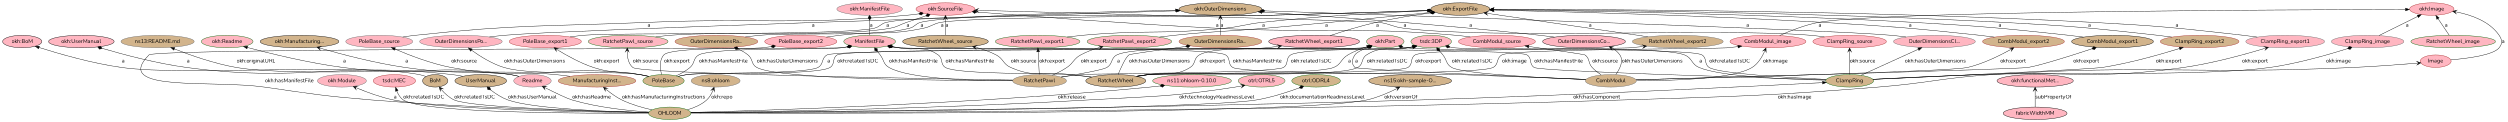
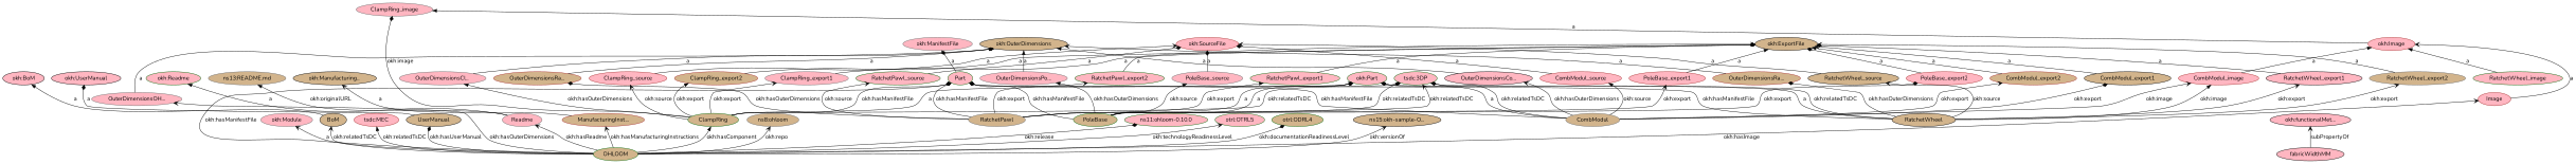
  digraph {
    fontname=Nunito
    rankdir=BT
    node [color=black fillcolor=lightpink fontname=Nunito style=filled]
    edge [arrowhead=vee fontname=Nunito]
    n1 [color=darkgreen height=.3 label="okh:Part"]
    n2 [color=gray40 height=.3 label="okh:ManifestFile"]
    n3 [height=.3 label="okh:UserManual"]
    n4 [color=brown height=.3 label="okh:Image"]
    n5 [color=darkgreen height=.3 label="okh:Readme"]
    n6 [fillcolor=tan height=.3 label="okh:ExportFile"]
    n7 [fillcolor=tan height=.3 label="okh:Manufacturing..."]
    n8 [color=gray40 height=.3 label="okh:Module"]
    n9 [fillcolor=tan height=.3 label="okh:OuterDimensions"]
    n10 [height=.3 label="okh:BoM"]
    n11 [color=brown height=.3 label="okh:SourceFile"]
+   n12 [color=gray40 height=.3 label="OuterDimensionsOH..."]
    n13 [height=.3 label="OuterDimensionsCo..."]
    n14 [color=darkgreen height=.3 label="tsdc:3DP"]
    n15 [height=.3 label=RatchetWheel_export1]
    n16 [color=darkgreen height=.3 label=RatchetPawl_export1]
    n17 [color=brown height=.3 label="tsdc:MEC"]
    n18 [color=gray40 height=.3 label=ClampRing_image]
    n19 [color=gray40 height=.3 label=ClampRing_export1]
    n20 [color=darkgreen fillcolor=tan height=.3 label=PoleBase]
    n21 [color=gray40 height=.3 label="OuterDimensionsPo..."]
-   n22 [color=darkgreen height=.3 label=ManifestFile]
+   n22 [color=darkgreen height=.3 label=Part]
    n23 [color=brown height=.3 label=PoleBase_export2]
    n24 [color=brown height=.3 label=PoleBase_export1]
    n25 [color=gray40 height=.3 label=PoleBase_source]
    n26 [fillcolor=tan height=.3 label=BoM]
    n27 [color=brown fillcolor=tan height=.3 label=CombModul_export2]
    n28 [fillcolor=tan height=.3 label=UserManual]
    n29 [color=gray40 height=.3 label="OuterDimensionsCl..."]
    n30 [color=darkgreen fillcolor=tan height=.3 label=ClampRing]
    n31 [color=brown height=.3 label=ClampRing_source]
    n32 [color=brown fillcolor=tan height=.3 label=ClampRing_export2]
    n33 [color=brown height=.3 label=CombModul_source]
    n34 [color=gray40 fillcolor=tan height=.3 label=RatchetWheel_export2]
    n35 [fillcolor=tan height=.3 label=RatchetWheel_source]
    n36 [color=brown height=.3 label=Image]
    n37 [color=darkgreen height=.3 label=RatchetPawl_source]
    n38 [color=brown height=.3 label=CombModul_image]
    n39 [color=gray40 fillcolor=tan height=.3 label=RatchetPawl]
    n40 [color=brown fillcolor=tan height=.3 label="OuterDimensionsRa..."]
    n41 [color=darkgreen height=.3 label=RatchetPawl_export2]
    n42 [color=gray40 fillcolor=tan height=.3 label=CombModul]
    n43 [fillcolor=tan height=.3 label=CombModul_export1]
    n44 [color=gray40 fillcolor=tan height=.3 label="ns8:ohloom"]
    n45 [color=gray40 height=.3 label=Readme]
    n46 [color=gray40 fillcolor=tan height=.3 label="ns13:README.md"]
    n47 [fillcolor=tan height=.3 label=RatchetWheel]
    n48 [color=brown fillcolor=tan height=.3 label="OuterDimensionsRa..."]
    n49 [color=brown fillcolor=tan height=.3 label="ManufacturingInst..."]
    n50 [color=darkgreen fillcolor=tan height=.3 label=OHLOOM]
    n51 [color=darkgreen height=.3 label="ns11:ohloom-0.10.0"]
    n52 [color=darkgreen height=.3 label="otrl:OTRL5"]
    n53 [color=darkgreen fillcolor=tan height=.3 label="otrl:ODRL4"]
    n54 [fillcolor=tan height=.3 label="ns15:okh-sample-O..."]
    n55 [color=darkgreen height=.3 label=RatchetWheel_image]
    n56 [height=.3 label="okh:functionalMet..."]
    n57 [height=.3 label=fabricWidthMM]
+   n12 -> n9 [arrowhead=normal label=a]
    n13 -> n9 [arrowhead=normal label=a]
    n15 -> n6 [arrowhead=diamond label=a]
    n16 -> n6 [arrowhead=diamond label=a]
-   n18 -> n4 [arrowhead=normal label=a]
+   n4 -> n18 [arrowhead=normal label=a]
    n19 -> n6 [label=a]
    n20 -> n1 [arrowhead=diamond label=a]
    n20 -> n14 [label="okh:relatedTsDC"]
    n20 -> n21 [arrowhead=normal label="okh:hasOuterDimensions"]
    n20 -> n22 [arrowhead=diamond label="okh:hasManifestFile"]
    n20 -> n23 [arrowhead=diamond label="okh:export"]
    n20 -> n24 [label="okh:export"]
    n20 -> n25 [arrowhead=normal label="okh:source"]
    n21 -> n9 [arrowhead=normal label=a]
    n22 -> n2 [arrowhead=diamond label=a]
    n23 -> n6 [arrowhead=diamond label=a]
    n24 -> n6 [arrowhead=normal label=a]
    n25 -> n11 [arrowhead=diamond label=a]
    n26 -> n10 [arrowhead=normal label=a]
    n27 -> n6 [arrowhead=normal label=a]
    n28 -> n3 [arrowhead=diamond label=a]
    n29 -> n9 [arrowhead=diamond label=a]
    n30 -> n1 [arrowhead=diamond label=a]
    n30 -> n14 [arrowhead=diamond label="okh:relatedTsDC"]
    n30 -> n18 [arrowhead=diamond label="okh:image"]
    n30 -> n19 [label="okh:export"]
    n30 -> n22 [arrowhead=diamond label="okh:hasManifestFile"]
    n30 -> n29 [arrowhead=normal label="okh:hasOuterDimensions"]
    n30 -> n31 [label="okh:source"]
    n30 -> n32 [arrowhead=normal label="okh:export"]
    n31 -> n11 [label=a]
    n32 -> n6 [arrowhead=normal label=a]
    n33 -> n11 [arrowhead=diamond label=a]
    n34 -> n6 [label=a]
    n35 -> n11 [label=a]
    n36 -> n4 [label=a]
    n37 -> n11 [arrowhead=diamond label=a]
    n38 -> n4 [arrowhead=normal label=a]
    n39 -> n1 [label=a]
    n39 -> n14 [arrowhead=normal label="okh:relatedTsDC"]
    n39 -> n16 [arrowhead=normal label="okh:export"]
    n39 -> n22 [arrowhead=diamond label="okh:hasManifestFile"]
    n39 -> n37 [label="okh:source"]
    n39 -> n40 [arrowhead=diamond label="okh:hasOuterDimensions"]
    n39 -> n41 [label="okh:export"]
    n40 -> n9 [arrowhead=normal label=a]
    n41 -> n6 [arrowhead=diamond label=a]
    n42 -> n1 [arrowhead=diamond label=a]
    n42 -> n13 [label="okh:hasOuterDimensions"]
    n42 -> n14 [arrowhead=diamond label="okh:relatedTsDC"]
    n42 -> n22 [arrowhead=diamond label="okh:hasManifestFile"]
    n42 -> n27 [label="okh:export"]
    n42 -> n33 [arrowhead=normal label="okh:source"]
    n42 -> n38 [label="okh:image"]
    n42 -> n43 [arrowhead=diamond label="okh:export"]
    n43 -> n6 [label=a]
    n45 -> n5 [arrowhead=normal label=a]
    n45 -> n46 [arrowhead=normal label="okh:originalURL"]
    n47 -> n1 [arrowhead=normal label=a]
    n47 -> n14 [arrowhead=normal label="okh:relatedTsDC"]
    n47 -> n15 [label="okh:export"]
    n47 -> n22 [arrowhead=diamond label="okh:hasManifestFile"]
    n47 -> n34 [label="okh:export"]
    n47 -> n35 [label="okh:source"]
    n47 -> n38 [arrowhead=normal label="okh:image"]
    n47 -> n48 [arrowhead=diamond label="okh:hasOuterDimensions"]
    n48 -> n9 [label=a]
    n49 -> n7 [label=a]
    n50 -> n8 [label=a]
+   n50 -> n12 [label="okh:hasOuterDimensions"]
    n50 -> n17 [arrowhead=normal label="okh:relatedTsDC"]
    n50 -> n22 [arrowhead=diamond label="okh:hasManifestFile"]
    n50 -> n26 [label="okh:relatedTsDC"]
    n50 -> n28 [arrowhead=diamond label="okh:hasUserManual"]
    n50 -> n30 [arrowhead=normal label="okh:hasComponent"]
    n50 -> n36 [label="okh:hasImage"]
    n50 -> n44 [label="okh:repo"]
    n50 -> n45 [label="okh:hasReadme"]
    n50 -> n49 [label="okh:hasManufacturingInstructions"]
    n50 -> n51 [arrowhead=diamond label="okh:release"]
    n50 -> n52 [label="okh:technologyReadinessLevel"]
    n50 -> n53 [arrowhead=diamond label="okh:documentationReadinessLevel"]
    n50 -> n54 [label="okh:versionOf"]
    n55 -> n4 [arrowhead=normal label=a]
    n57 -> n56 [label=subPropertyOf]
  }
